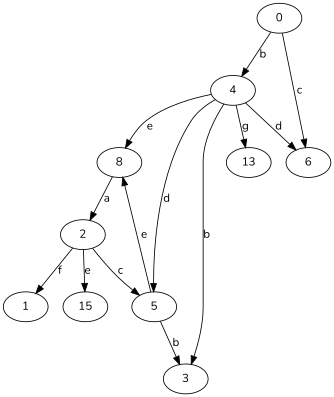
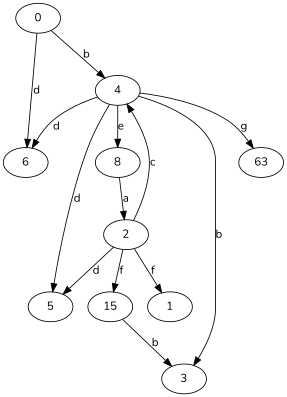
  strict digraph {
    fontname=Nunito
    node [fontname=Nunito]
    edge [fontname=Nunito]
    0
    4
    6
    8
    5
    3
-   13
+   13 [label=63]
    2
    1
    n10 [label=15]
    0 -> 4 [label=b]
-   0 -> 6 [label=c]
+   0 -> 6 [label=d]
    4 -> 6 [label=d]
    4 -> 8 [label=e]
    4 -> 5 [label=d]
    4 -> 3 [label=b]
    4 -> 13 [label=g]
    8 -> 2 [label=a]
-   5 -> 8 [label=e]
-   2 -> 5 [label=c]
+   2 -> 4 [label=c]
+   2 -> 5 [label=d]
    2 -> 1 [label=f]
-   2 -> n10 [label=e]
-   5 -> 3 [label=b]
+   2 -> n10 [label=f]
+   n10 -> 3 [label=b]
  }
